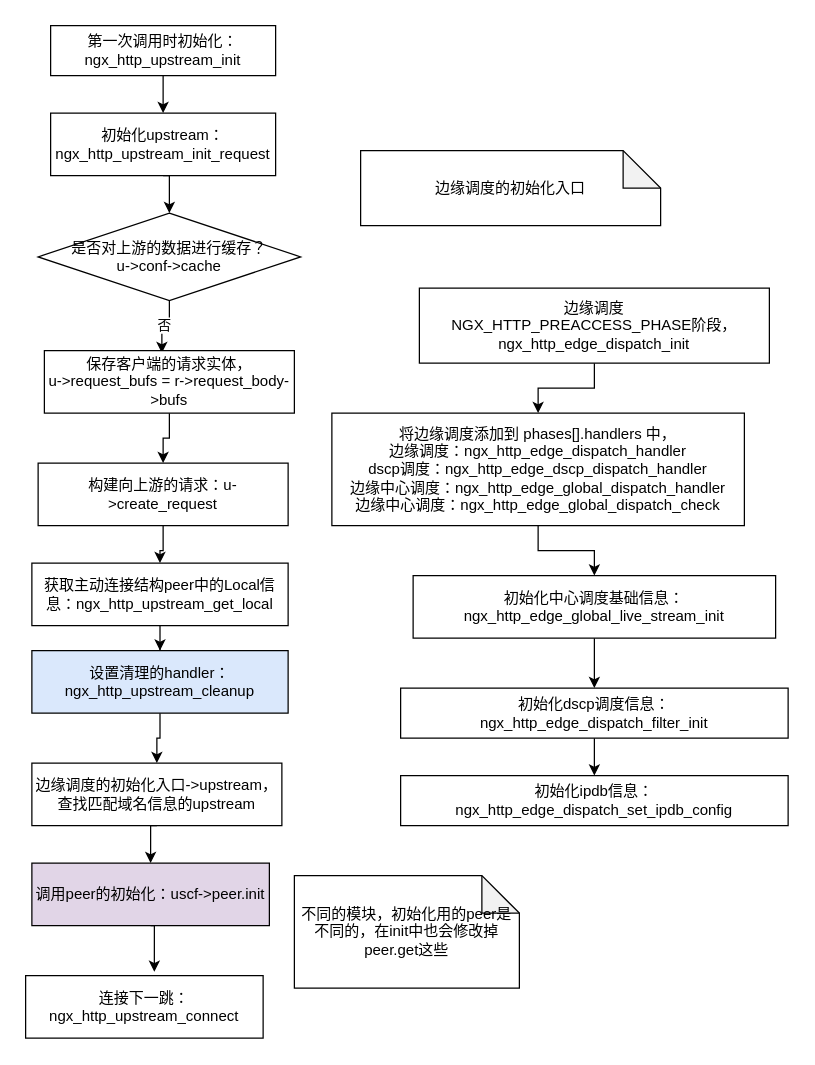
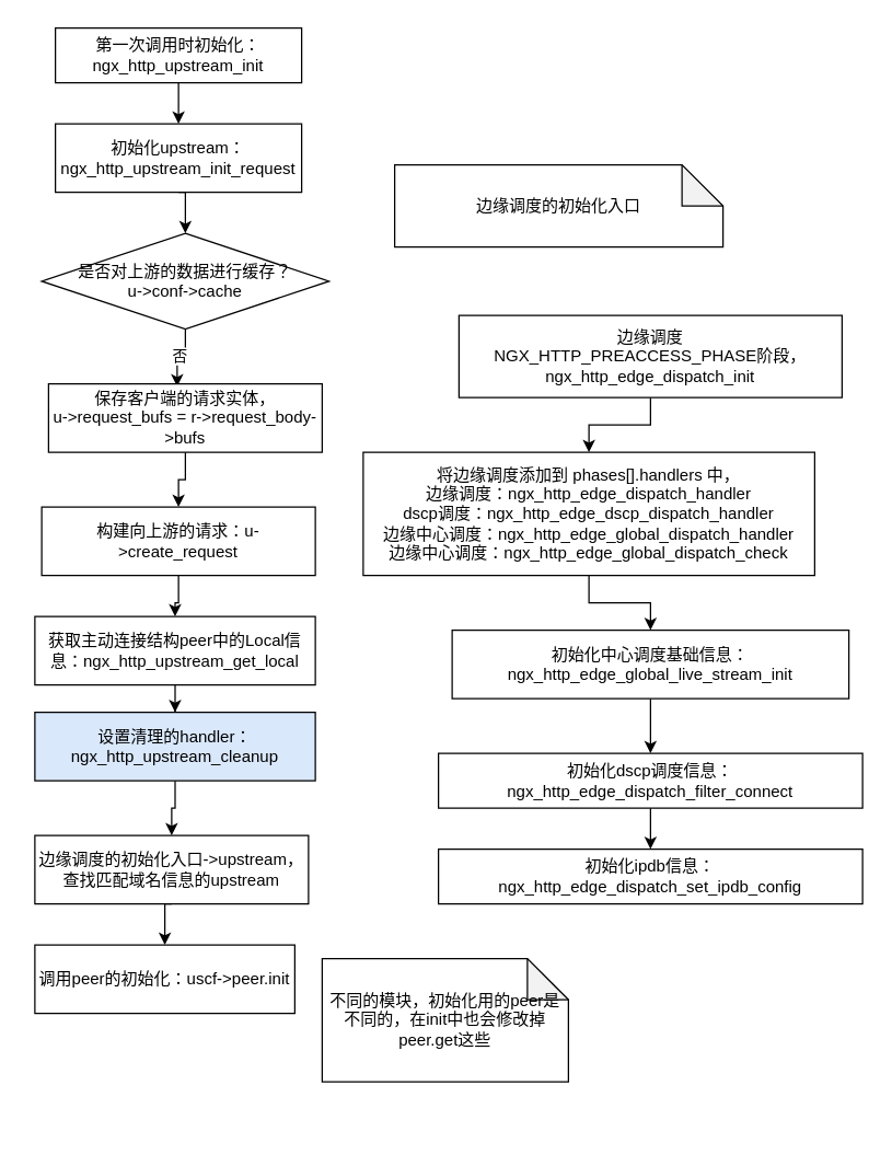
  <mxCell id="0" />
  <mxCell id="1" parent="0" />
  <mxCell id="2" value="否" style="edgeStyle=orthogonalEdgeStyle;rounded=0;orthogonalLoop=1;jettySize=auto;html=1;exitX=0.5;exitY=1;exitDx=0;exitDy=0;entryX=0.47;entryY=0.04;entryDx=0;entryDy=0;entryPerimeter=0;" parent="1" source="3" target="5" edge="1"><mxGeometry relative="1" as="geometry" /></mxCell>
  <mxCell id="3" value="是否对上游的数据进行缓存？&lt;br&gt;u-&amp;gt;conf-&amp;gt;cache" style="rhombus;whiteSpace=wrap;html=1;" parent="1" vertex="1"><mxGeometry x="30" y="170" width="210" height="70" as="geometry" /></mxCell>
  <mxCell id="4" style="edgeStyle=orthogonalEdgeStyle;rounded=0;orthogonalLoop=1;jettySize=auto;html=1;exitX=0.5;exitY=1;exitDx=0;exitDy=0;entryX=0.5;entryY=0;entryDx=0;entryDy=0;" parent="1" source="5" target="17" edge="1"><mxGeometry relative="1" as="geometry" /></mxCell>
  <mxCell id="5" value="保存客户端的请求实体，&lt;br&gt;u-&amp;gt;request_bufs = r-&amp;gt;request_body-&amp;gt;bufs" style="rounded=0;whiteSpace=wrap;html=1;" parent="1" vertex="1"><mxGeometry x="35" y="280" width="200" height="50" as="geometry" /></mxCell>
  <mxCell id="6" style="edgeStyle=orthogonalEdgeStyle;rounded=0;orthogonalLoop=1;jettySize=auto;html=1;exitX=0.5;exitY=1;exitDx=0;exitDy=0;entryX=0.5;entryY=0;entryDx=0;entryDy=0;" parent="1" source="7" target="9" edge="1"><mxGeometry relative="1" as="geometry" /></mxCell>
  <mxCell id="7" value="第一次调用时初始化：ngx_http_upstream_init" style="rounded=0;whiteSpace=wrap;html=1;" parent="1" vertex="1"><mxGeometry x="40" y="20" width="180" height="40" as="geometry" /></mxCell>
  <mxCell id="8" style="edgeStyle=orthogonalEdgeStyle;rounded=0;orthogonalLoop=1;jettySize=auto;html=1;exitX=0.5;exitY=1;exitDx=0;exitDy=0;entryX=0.5;entryY=0;entryDx=0;entryDy=0;" parent="1" source="9" target="3" edge="1"><mxGeometry relative="1" as="geometry" /></mxCell>
  <mxCell id="9" value="初始化upstream：ngx_http_upstream_init_request" style="rounded=0;whiteSpace=wrap;html=1;" parent="1" vertex="1"><mxGeometry x="40" y="90" width="180" height="50" as="geometry" /></mxCell>
  <mxCell id="10" value="边缘调度的初始化入口" style="shape=note;whiteSpace=wrap;html=1;backgroundOutline=1;darkOpacity=0.05;" parent="1" vertex="1"><mxGeometry x="288" y="120" width="240" height="60" as="geometry" /></mxCell>
  <mxCell id="11" value="不同的模块，初始化用的peer是不同的，在init中也会修改掉peer.get这些" style="shape=note;whiteSpace=wrap;html=1;backgroundOutline=1;darkOpacity=0.05;" parent="1" vertex="1"><mxGeometry x="235" y="700" width="180" height="90" as="geometry" /></mxCell>
  <mxCell id="12" style="edgeStyle=orthogonalEdgeStyle;rounded=0;orthogonalLoop=1;jettySize=auto;html=1;exitX=0.5;exitY=1;exitDx=0;exitDy=0;" parent="1" source="13" target="31" edge="1"><mxGeometry relative="1" as="geometry" /></mxCell>
  <mxCell id="13" value="将边缘调度添加到 phases[].handlers 中，&lt;br&gt;边缘调度：ngx_http_edge_dispatch_handler&lt;br&gt;dscp调度：ngx_http_edge_dscp_dispatch_handler&lt;br&gt;边缘中心调度：ngx_http_edge_global_dispatch_handler&lt;br&gt;边缘中心调度：ngx_http_edge_global_dispatch_check" style="rounded=0;whiteSpace=wrap;html=1;" parent="1" vertex="1"><mxGeometry x="265" y="330" width="330" height="90" as="geometry" /></mxCell>
  <mxCell id="14" style="edgeStyle=orthogonalEdgeStyle;rounded=0;orthogonalLoop=1;jettySize=auto;html=1;exitX=0.5;exitY=1;exitDx=0;exitDy=0;" parent="1" source="15" target="24" edge="1"><mxGeometry relative="1" as="geometry" /></mxCell>
  <mxCell id="15" value="获取主动连接结构peer中的Local信息：ngx_http_upstream_get_local" style="rounded=0;whiteSpace=wrap;html=1;" parent="1" vertex="1"><mxGeometry x="25" y="450" width="205" height="50" as="geometry" /></mxCell>
  <mxCell id="16" style="edgeStyle=orthogonalEdgeStyle;rounded=0;orthogonalLoop=1;jettySize=auto;html=1;exitX=0.5;exitY=1;exitDx=0;exitDy=0;" parent="1" source="17" target="15" edge="1"><mxGeometry relative="1" as="geometry" /></mxCell>
  <mxCell id="17" value="构建向上游的请求：u-&amp;gt;create_request" style="rounded=0;whiteSpace=wrap;html=1;" parent="1" vertex="1"><mxGeometry x="30" y="370" width="200" height="50" as="geometry" /></mxCell>
- <mxCell id="18" value="连接下一跳：ngx_http_upstream_connect" style="rounded=0;whiteSpace=wrap;html=1;" parent="1" vertex="1"><mxGeometry x="20" y="780" width="190" height="50" as="geometry" /></mxCell>
- <mxCell id="19" style="edgeStyle=orthogonalEdgeStyle;rounded=0;orthogonalLoop=1;jettySize=auto;html=1;exitX=0.5;exitY=1;exitDx=0;exitDy=0;entryX=0.542;entryY=-0.06;entryDx=0;entryDy=0;entryPerimeter=0;" parent="1" source="20" target="18" edge="1"><mxGeometry relative="1" as="geometry" /></mxCell>
- <mxCell id="20" value="调用peer的初始化：uscf-&amp;gt;peer.init" style="rounded=0;whiteSpace=wrap;html=1;fillColor=#e1d5e7;" parent="1" vertex="1"><mxGeometry x="25" y="690" width="190" height="50" as="geometry" /></mxCell>
+ <mxCell id="20" value="调用peer的初始化：uscf-&amp;gt;peer.init" style="rounded=0;whiteSpace=wrap;html=1;" parent="1" vertex="1"><mxGeometry x="25" y="690" width="190" height="50" as="geometry" /></mxCell>
  <mxCell id="21" style="edgeStyle=orthogonalEdgeStyle;rounded=0;orthogonalLoop=1;jettySize=auto;html=1;exitX=0.5;exitY=1;exitDx=0;exitDy=0;entryX=0.5;entryY=0;entryDx=0;entryDy=0;" parent="1" source="22" target="20" edge="1"><mxGeometry relative="1" as="geometry" /></mxCell>
  <mxCell id="22" value="边缘调度的初始化入口-&amp;gt;upstream，查找匹配域名信息的upstream" style="rounded=0;whiteSpace=wrap;html=1;" parent="1" vertex="1"><mxGeometry x="25" y="610" width="200" height="50" as="geometry" /></mxCell>
  <mxCell id="23" style="edgeStyle=orthogonalEdgeStyle;rounded=0;orthogonalLoop=1;jettySize=auto;html=1;exitX=0.5;exitY=1;exitDx=0;exitDy=0;entryX=0.5;entryY=0;entryDx=0;entryDy=0;" parent="1" source="24" target="22" edge="1"><mxGeometry relative="1" as="geometry" /></mxCell>
  <mxCell id="24" value="设置清理的handler：ngx_http_upstream_cleanup" style="rounded=0;whiteSpace=wrap;html=1;fillColor=#dae8fc;" parent="1" vertex="1"><mxGeometry x="25" y="520" width="205" height="50" as="geometry" /></mxCell>
  <mxCell id="25" style="edgeStyle=orthogonalEdgeStyle;rounded=0;orthogonalLoop=1;jettySize=auto;html=1;exitX=0.5;exitY=1;exitDx=0;exitDy=0;entryX=0.5;entryY=0;entryDx=0;entryDy=0;" parent="1" source="26" target="13" edge="1"><mxGeometry relative="1" as="geometry" /></mxCell>
  <mxCell id="26" value="边缘调度&lt;br&gt;NGX_HTTP_PREACCESS_PHASE阶段，ngx_http_edge_dispatch_init" style="rounded=0;whiteSpace=wrap;html=1;" parent="1" vertex="1"><mxGeometry x="335" y="230" width="280" height="60" as="geometry" /></mxCell>
  <mxCell id="27" value="初始化ipdb信息：&lt;br&gt;ngx_http_edge_dispatch_set_ipdb_config" style="rounded=0;whiteSpace=wrap;html=1;" parent="1" vertex="1"><mxGeometry x="320" y="620" width="310" height="40" as="geometry" /></mxCell>
  <mxCell id="28" style="edgeStyle=orthogonalEdgeStyle;rounded=0;orthogonalLoop=1;jettySize=auto;html=1;exitX=0.5;exitY=1;exitDx=0;exitDy=0;" parent="1" source="29" target="27" edge="1"><mxGeometry relative="1" as="geometry" /></mxCell>
- <mxCell id="29" value="初始化dscp调度信息：&lt;br&gt;ngx_http_edge_dispatch_filter_init" style="rounded=0;whiteSpace=wrap;html=1;" parent="1" vertex="1"><mxGeometry x="320" y="550" width="310" height="40" as="geometry" /></mxCell>
+ <mxCell id="29" value="初始化dscp调度信息：&lt;br&gt;ngx_http_edge_dispatch_filter_connect" style="rounded=0;whiteSpace=wrap;html=1;" parent="1" vertex="1"><mxGeometry x="320" y="550" width="310" height="40" as="geometry" /></mxCell>
  <mxCell id="30" style="edgeStyle=orthogonalEdgeStyle;rounded=0;orthogonalLoop=1;jettySize=auto;html=1;exitX=0.5;exitY=1;exitDx=0;exitDy=0;entryX=0.5;entryY=0;entryDx=0;entryDy=0;" parent="1" source="31" target="29" edge="1"><mxGeometry relative="1" as="geometry" /></mxCell>
  <mxCell id="31" value="初始化中心调度基础信息：&lt;br&gt;ngx_http_edge_global_live_stream_init" style="rounded=0;whiteSpace=wrap;html=1;" parent="1" vertex="1"><mxGeometry x="330" y="460" width="290" height="50" as="geometry" /></mxCell>
